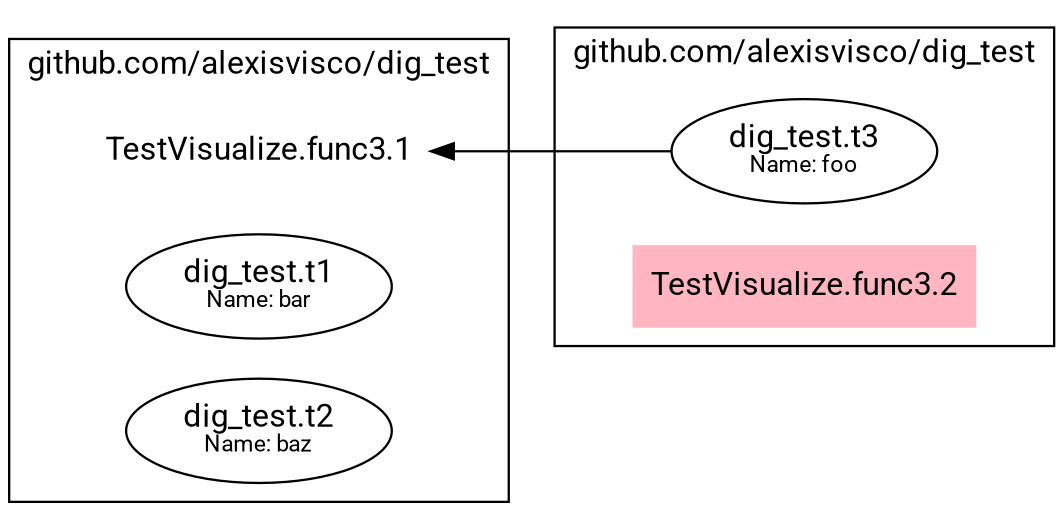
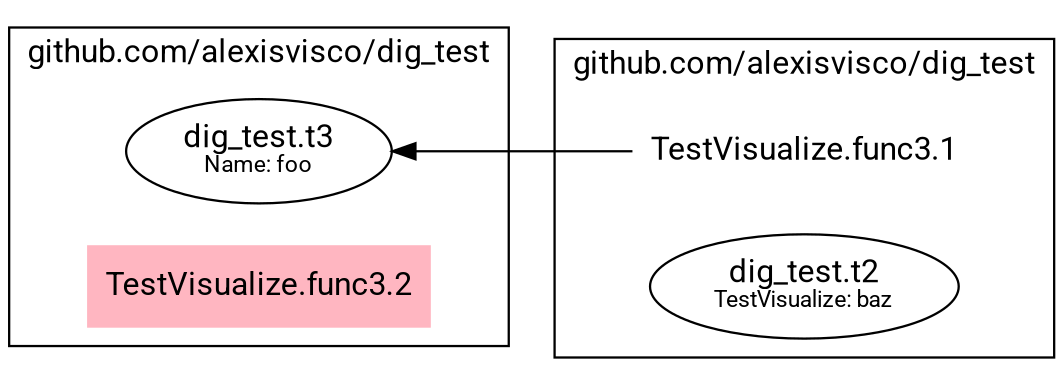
  digraph {
    compound=true
    rankdir=RL
    fontname=Roboto
    node [fontname=Roboto]
    n1 [label="TestVisualize.func3.1" shape=plaintext style=filled fillcolor=white]
-   n2 [label=<dig_test.t1<BR /><FONT POINT-SIZE="10">Name: bar</FONT>>]
-   n3 [label=<dig_test.t2<BR /><FONT POINT-SIZE="10">Name: baz</FONT>>]
+   n3 [label=<dig_test.t2<BR /><FONT POINT-SIZE="10">TestVisualize: baz</FONT>>]
    n4 [label=<dig_test.t3<BR /><FONT POINT-SIZE="10">Name: foo</FONT>>]
    n5 [label="TestVisualize.func3.2" shape=plaintext style=filled fillcolor=lightpink]
    subgraph cluster_1 {
      label="github.com/alexisvisco/dig_test"
      n1
-     n2
      n3
    }
    subgraph cluster_2 {
      label="github.com/alexisvisco/dig_test"
      n4
      n5
    }
-   n4 -> n1 [fontname=Roboto]
+   n1 -> n4 [fontname=Roboto]
  }
